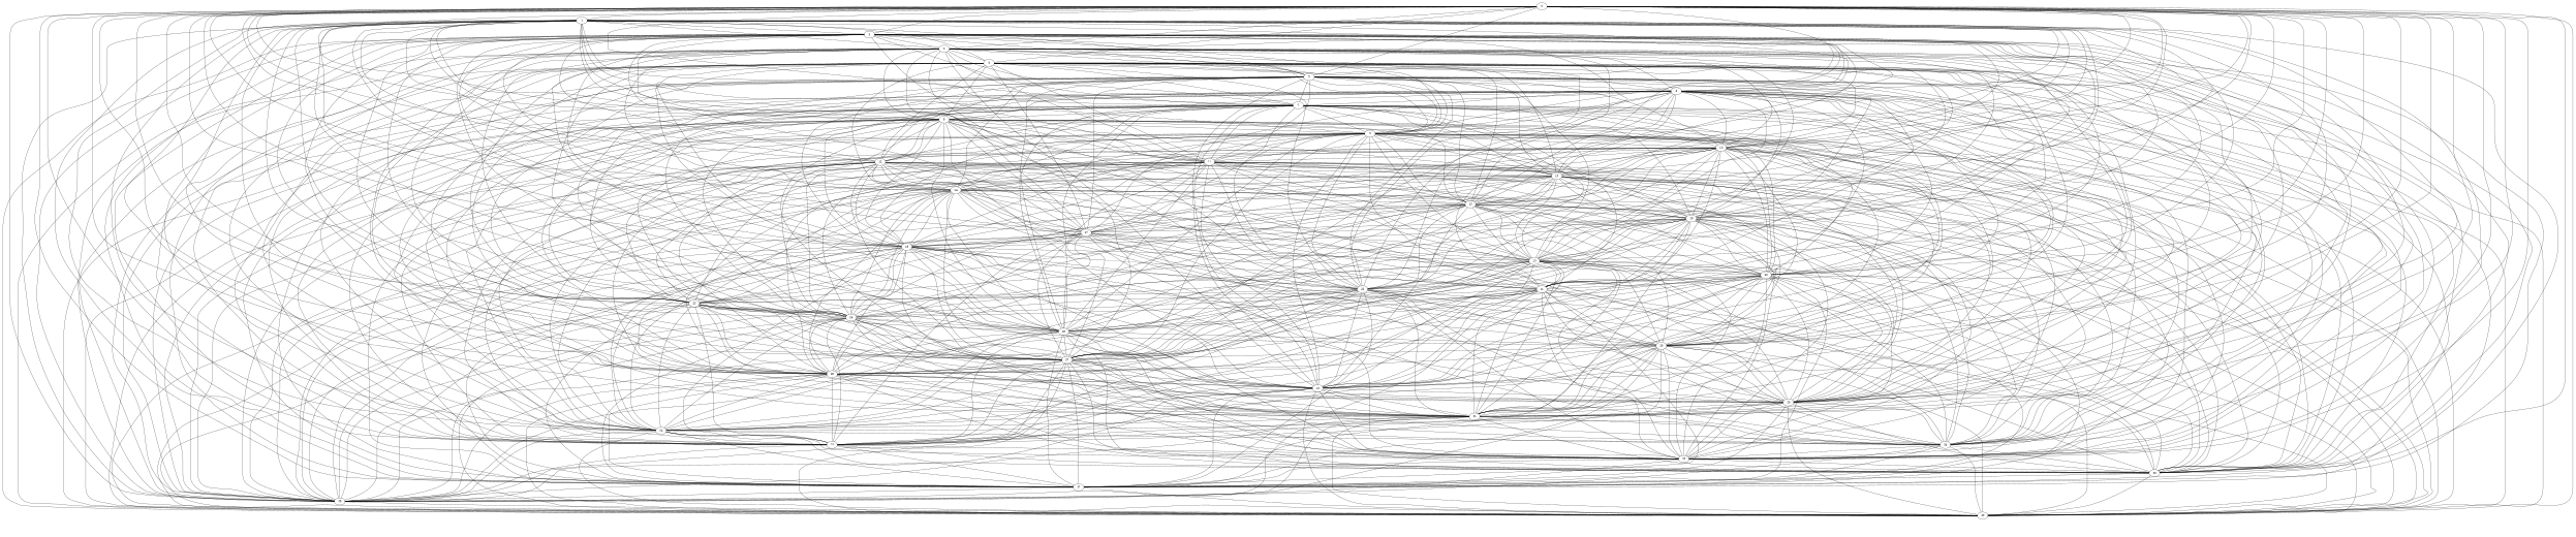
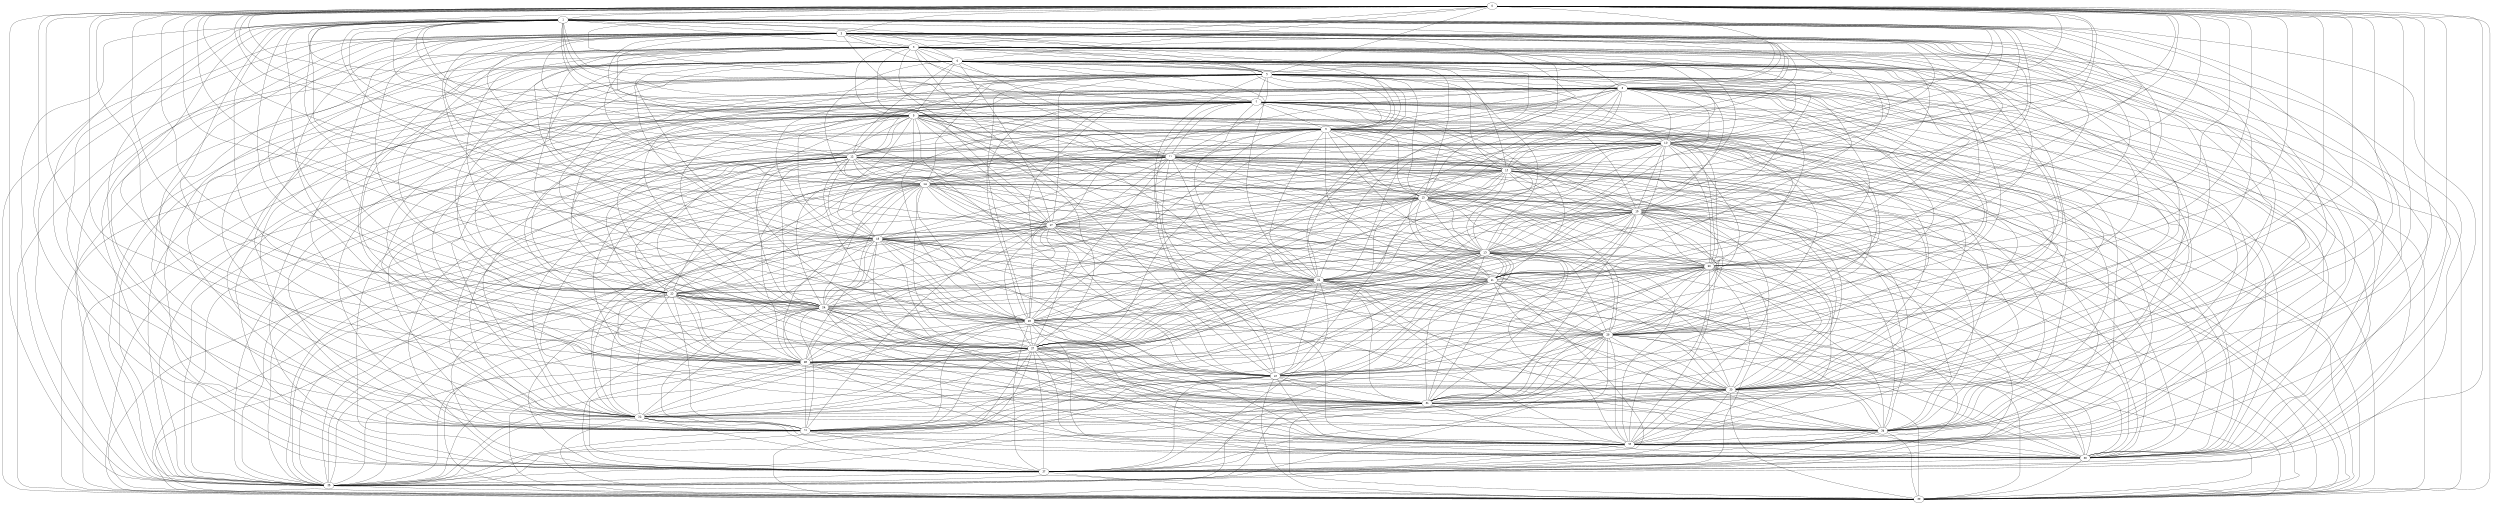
  strict graph {
    fontname="Courier Prime"
    node [fontname="Courier Prime"]
    edge [fontname="Courier Prime" weight=70000]
    0
    1
    2
    3
    4
    5
    6
    7
    8
    9
    10
    11
    12
    13
    14
    15
    16
    17
    18
    19
    20
    21
    22
    23
    24
    25
    26
    27
    28
    29
    30
    31
    32
    34
    35
    36
    37
    38
    39
    33
    0 -- 1 [weight=50000]
    0 -- 2 [weight=20000]
    0 -- 3 [weight=10000]
    0 -- 4
    0 -- 5 [weight=10000]
    0 -- 6 [weight=10000]
    0 -- 7 [weight=60000]
    0 -- 8 [weight=10000]
    0 -- 9 [weight=60000]
    0 -- 10 [weight=60000]
    0 -- 11 [weight=60000]
    0 -- 12 [weight=40000]
    0 -- 13 [weight=20000]
    0 -- 14
    0 -- 15
    0 -- 16 [weight=60000]
    0 -- 17 [weight=40000]
    0 -- 18
    0 -- 19 [weight=40000]
    0 -- 20 [weight=10000]
    0 -- 21 [weight=40000]
    0 -- 22 [weight=10000]
    0 -- 23 [weight=40000]
    0 -- 24 [weight=40000]
    0 -- 25 [weight=50000]
    0 -- 26 [weight=20000]
    0 -- 27 [weight=40000]
    0 -- 28 [weight=40000]
    0 -- 29 [weight=30000]
    0 -- 30 [weight=10000]
    0 -- 31 [weight=20000]
    0 -- 32 [weight=10000]
    0 -- 34 [weight=30000]
    0 -- 35 [weight=40000]
    0 -- 36 [weight=40000]
    0 -- 37 [weight=10000]
    0 -- 38 [weight=50000]
    0 -- 39 [weight=60000]
    1 -- 2 [weight=60000]
    1 -- 3 [weight=30000]
    1 -- 4 [weight=20000]
    1 -- 5
    1 -- 6 [weight=60000]
    1 -- 7 [weight=40000]
    1 -- 8 [weight=60000]
    1 -- 9 [weight=40000]
    1 -- 10 [weight=50000]
    1 -- 11 [weight=10000]
    1 -- 12 [weight=60000]
    1 -- 13 [weight=50000]
    1 -- 14 [weight=50000]
    1 -- 15 [weight=20000]
    1 -- 16 [weight=50000]
    1 -- 17 [weight=30000]
    1 -- 18 [weight=10000]
    1 -- 19 [weight=40000]
    1 -- 20 [weight=60000]
    1 -- 21 [weight=50000]
    1 -- 22 [weight=50000]
    1 -- 23 [weight=30000]
    1 -- 24 [weight=20000]
    1 -- 25 [weight=50000]
    1 -- 26 [weight=20000]
    1 -- 27 [weight=60000]
    1 -- 28 [weight=40000]
    1 -- 29 [weight=20000]
    1 -- 30
    1 -- 31 [weight=60000]
    1 -- 32 [weight=40000]
    1 -- 35
    1 -- 36 [weight=20000]
    1 -- 37 [weight=60000]
    1 -- 38 [weight=50000]
    1 -- 33 [weight=60000]
    2 -- 3 [weight=60000]
    2 -- 5 [weight=10000]
    2 -- 6 [weight=10000]
    2 -- 7 [weight=30000]
    2 -- 8 [weight=30000]
    2 -- 9 [weight=50000]
    2 -- 10 [weight=30000]
    2 -- 11
    2 -- 12 [weight=10000]
    2 -- 13 [weight=50000]
    2 -- 14 [weight=10000]
    2 -- 15 [weight=40000]
    2 -- 16 [weight=20000]
    2 -- 17 [weight=20000]
    2 -- 18 [weight=50000]
    2 -- 19
    2 -- 20
    2 -- 21 [weight=30000]
    2 -- 22 [weight=20000]
    2 -- 23
    2 -- 24 [weight=50000]
    2 -- 25 [weight=20000]
    2 -- 27 [weight=20000]
    2 -- 28 [weight=10000]
    2 -- 29 [weight=30000]
    2 -- 30 [weight=20000]
    2 -- 31 [weight=20000]
    2 -- 32 [weight=30000]
    2 -- 35 [weight=30000]
    2 -- 36 [weight=30000]
    2 -- 37 [weight=50000]
    2 -- 38 [weight=60000]
    2 -- 39 [weight=60000]
    2 -- 33 [weight=40000]
    3 -- 4 [weight=40000]
    3 -- 5
    3 -- 6
    3 -- 7 [weight=10000]
    3 -- 8
    3 -- 9 [weight=20000]
    3 -- 10 [weight=50000]
    3 -- 11 [weight=20000]
    3 -- 14 [weight=50000]
    3 -- 15 [weight=50000]
    3 -- 16 [weight=40000]
    3 -- 17
    3 -- 18 [weight=40000]
    3 -- 19 [weight=30000]
    3 -- 20
    3 -- 22 [weight=20000]
    3 -- 23 [weight=30000]
    3 -- 24 [weight=30000]
    3 -- 25 [weight=10000]
    3 -- 26 [weight=30000]
    3 -- 27 [weight=40000]
    3 -- 28 [weight=60000]
    3 -- 29
    3 -- 30
    3 -- 31
    3 -- 32 [weight=10000]
    3 -- 35 [weight=20000]
    3 -- 36 [weight=30000]
    3 -- 37 [weight=40000]
    3 -- 38 [weight=50000]
    3 -- 39 [weight=60000]
    3 -- 33
    4 -- 6 [weight=20000]
    4 -- 7 [weight=10000]
    4 -- 8 [weight=20000]
    4 -- 9 [weight=20000]
    4 -- 10 [weight=10000]
    4 -- 11 [weight=30000]
    4 -- 12 [weight=50000]
    4 -- 13 [weight=40000]
    4 -- 14 [weight=40000]
    4 -- 15 [weight=60000]
    4 -- 16 [weight=20000]
    4 -- 17
    4 -- 18 [weight=40000]
    4 -- 19 [weight=30000]
    4 -- 20 [weight=20000]
    4 -- 21 [weight=10000]
    4 -- 22 [weight=10000]
    4 -- 23 [weight=40000]
    4 -- 24 [weight=50000]
    4 -- 25 [weight=50000]
    4 -- 26 [weight=10000]
-   4 -- 27 [weight=50000]
+   4 -- 5 [weight=50000]
    4 -- 28
    4 -- 29 [weight=20000]
    4 -- 30
    4 -- 31 [weight=30000]
    4 -- 32 [weight=30000]
    4 -- 34 [weight=10000]
    4 -- 35 [weight=20000]
    4 -- 37 [weight=10000]
    4 -- 38 [weight=10000]
    4 -- 39 [weight=50000]
    4 -- 33 [weight=60000]
    5 -- 6 [weight=20000]
    5 -- 7 [weight=40000]
    5 -- 9 [weight=10000]
    5 -- 10 [weight=30000]
    5 -- 11 [weight=40000]
    5 -- 12 [weight=60000]
    5 -- 13 [weight=40000]
    5 -- 14 [weight=20000]
    5 -- 15
    5 -- 16 [weight=10000]
    5 -- 17 [weight=40000]
    5 -- 18 [weight=10000]
    5 -- 19 [weight=10000]
    5 -- 21 [weight=10000]
    5 -- 22 [weight=30000]
    5 -- 23 [weight=30000]
    5 -- 24 [weight=10000]
    5 -- 25 [weight=50000]
    5 -- 26 [weight=10000]
    5 -- 27 [weight=40000]
    5 -- 28 [weight=30000]
    5 -- 29 [weight=30000]
    5 -- 31 [weight=40000]
    5 -- 32 [weight=60000]
    5 -- 34 [weight=60000]
    5 -- 35 [weight=40000]
    5 -- 36 [weight=20000]
    5 -- 37 [weight=40000]
    5 -- 38 [weight=10000]
    5 -- 33 [weight=20000]
    6 -- 7 [weight=60000]
    6 -- 8 [weight=20000]
    6 -- 9 [weight=20000]
    6 -- 10
    6 -- 11 [weight=10000]
    6 -- 12
    6 -- 13 [weight=40000]
    6 -- 15 [weight=20000]
    6 -- 16 [weight=10000]
    6 -- 17 [weight=60000]
    6 -- 18 [weight=50000]
    6 -- 19 [weight=20000]
    6 -- 20 [weight=60000]
    6 -- 21 [weight=60000]
    6 -- 22 [weight=10000]
    6 -- 24 [weight=40000]
    6 -- 25 [weight=50000]
    6 -- 26 [weight=30000]
    6 -- 27 [weight=30000]
    6 -- 28 [weight=40000]
    6 -- 29 [weight=30000]
    6 -- 30 [weight=10000]
    6 -- 31 [weight=60000]
    6 -- 34 [weight=40000]
    6 -- 35
    6 -- 36 [weight=60000]
    6 -- 37 [weight=20000]
    6 -- 38
    6 -- 39 [weight=60000]
    6 -- 33 [weight=50000]
    7 -- 8
    7 -- 9
    7 -- 10 [weight=20000]
    7 -- 11 [weight=40000]
    7 -- 12 [weight=40000]
    7 -- 13 [weight=30000]
    7 -- 14 [weight=30000]
    7 -- 15 [weight=60000]
    7 -- 16
    7 -- 18 [weight=50000]
    7 -- 19 [weight=20000]
    7 -- 20
    7 -- 21 [weight=60000]
    7 -- 22 [weight=20000]
    7 -- 23 [weight=10000]
    7 -- 24 [weight=20000]
    7 -- 25 [weight=10000]
    7 -- 26 [weight=10000]
    7 -- 27 [weight=30000]
    7 -- 28 [weight=30000]
    7 -- 29 [weight=20000]
    7 -- 30 [weight=20000]
    7 -- 31 [weight=60000]
    7 -- 34 [weight=10000]
    7 -- 35
    7 -- 36 [weight=40000]
    7 -- 37 [weight=10000]
    7 -- 38 [weight=10000]
    7 -- 39 [weight=40000]
    8 -- 9 [weight=30000]
    8 -- 11 [weight=30000]
    8 -- 12 [weight=30000]
    8 -- 13 [weight=20000]
    8 -- 16
    8 -- 17 [weight=10000]
    8 -- 18 [weight=60000]
    8 -- 19 [weight=20000]
    8 -- 20 [weight=60000]
    8 -- 21 [weight=50000]
    8 -- 22 [weight=40000]
    8 -- 23 [weight=60000]
    8 -- 24
    8 -- 25 [weight=40000]
    8 -- 26 [weight=40000]
    8 -- 27 [weight=10000]
    8 -- 28 [weight=20000]
    8 -- 29
    8 -- 30 [weight=10000]
    8 -- 31
    8 -- 32 [weight=40000]
    8 -- 34
    8 -- 36 [weight=40000]
    8 -- 37 [weight=10000]
    8 -- 38 [weight=10000]
    8 -- 39 [weight=30000]
    8 -- 33 [weight=30000]
    9 -- 10
    9 -- 11 [weight=10000]
    9 -- 12 [weight=10000]
    9 -- 13 [weight=40000]
    9 -- 14
    9 -- 15 [weight=20000]
    9 -- 16 [weight=40000]
    9 -- 17 [weight=40000]
-   9 -- 18 [weight=50000]
    9 -- 19 [weight=30000]
    9 -- 20
    9 -- 21 [weight=50000]
    9 -- 22 [weight=30000]
    9 -- 23
    9 -- 24 [weight=20000]
    9 -- 25 [weight=60000]
    9 -- 27 [weight=30000]
    9 -- 28 [weight=30000]
-   9 -- 29 [weight=20000]
+   17 -- 29 [weight=20000]
    9 -- 30 [weight=20000]
    9 -- 31 [weight=60000]
    9 -- 32 [weight=20000]
    9 -- 34 [weight=30000]
    9 -- 35 [weight=40000]
    9 -- 36
    9 -- 38 [weight=40000]
    9 -- 39 [weight=60000]
    9 -- 33 [weight=60000]
    10 -- 11 [weight=20000]
    10 -- 13 [weight=10000]
    10 -- 14 [weight=50000]
    10 -- 15 [weight=20000]
    10 -- 16 [weight=20000]
    10 -- 17
    10 -- 18 [weight=50000]
    10 -- 19 [weight=30000]
    10 -- 20 [weight=20000]
    10 -- 21 [weight=30000]
    10 -- 22
    10 -- 23 [weight=40000]
    10 -- 25 [weight=10000]
    10 -- 26 [weight=30000]
    10 -- 27 [weight=10000]
    10 -- 28 [weight=10000]
    10 -- 29
    10 -- 30 [weight=10000]
    10 -- 31 [weight=50000]
    10 -- 34 [weight=40000]
    10 -- 35 [weight=20000]
    10 -- 36 [weight=20000]
    10 -- 38 [weight=60000]
    10 -- 39
    10 -- 33 [weight=50000]
    11 -- 13 [weight=10000]
    11 -- 14 [weight=10000]
    11 -- 15 [weight=60000]
    11 -- 16 [weight=10000]
    11 -- 17 [weight=30000]
    11 -- 18 [weight=50000]
    11 -- 19 [weight=50000]
    11 -- 20 [weight=30000]
    11 -- 22
    11 -- 23 [weight=50000]
    11 -- 24 [weight=10000]
    11 -- 25
+   11 -- 26 [weight=50000]
    11 -- 27 [weight=40000]
    11 -- 28 [weight=60000]
    11 -- 29
    11 -- 30
    11 -- 31 [weight=40000]
    11 -- 32 [weight=50000]
    11 -- 34 [weight=20000]
    11 -- 35
    11 -- 36
    11 -- 37 [weight=20000]
    11 -- 38 [weight=60000]
    11 -- 39
    11 -- 33 [weight=60000]
    12 -- 13 [weight=40000]
    12 -- 14 [weight=40000]
    12 -- 15
    12 -- 17 [weight=60000]
    12 -- 18 [weight=40000]
    12 -- 19 [weight=30000]
    12 -- 21
    12 -- 22 [weight=50000]
    12 -- 23 [weight=60000]
    12 -- 24
    12 -- 26 [weight=20000]
    12 -- 27 [weight=60000]
+   12 -- 28 [weight=40000]
    12 -- 30
    12 -- 31 [weight=30000]
    12 -- 32 [weight=10000]
    12 -- 34
    12 -- 35 [weight=10000]
    12 -- 36 [weight=50000]
    12 -- 37
    12 -- 38 [weight=20000]
    12 -- 39 [weight=50000]
    12 -- 33 [weight=60000]
    13 -- 14 [weight=40000]
    13 -- 15 [weight=10000]
    13 -- 16 [weight=50000]
    13 -- 17 [weight=20000]
    13 -- 18 [weight=20000]
    13 -- 19 [weight=40000]
    13 -- 20
    13 -- 22 [weight=40000]
    13 -- 24 [weight=50000]
    13 -- 25 [weight=50000]
    13 -- 26 [weight=40000]
    13 -- 27 [weight=10000]
    13 -- 28 [weight=60000]
    13 -- 30 [weight=60000]
    13 -- 32 [weight=20000]
    13 -- 34 [weight=30000]
    13 -- 35 [weight=10000]
    13 -- 36 [weight=20000]
    13 -- 37 [weight=20000]
    13 -- 38 [weight=30000]
    13 -- 39 [weight=20000]
    14 -- 15 [weight=30000]
    14 -- 16 [weight=20000]
    14 -- 17 [weight=30000]
    14 -- 18 [weight=10000]
    14 -- 19 [weight=50000]
    14 -- 21
    14 -- 23 [weight=40000]
    14 -- 24 [weight=10000]
    14 -- 25 [weight=20000]
    14 -- 26 [weight=30000]
    14 -- 27 [weight=40000]
    14 -- 28 [weight=10000]
    14 -- 30 [weight=40000]
    14 -- 31 [weight=60000]
    14 -- 32 [weight=30000]
    14 -- 34
    14 -- 36 [weight=10000]
    14 -- 38 [weight=10000]
    14 -- 39 [weight=50000]
    15 -- 16 [weight=30000]
    15 -- 17 [weight=20000]
    15 -- 18 [weight=40000]
    15 -- 19 [weight=30000]
    15 -- 20 [weight=20000]
    15 -- 22 [weight=60000]
    15 -- 23 [weight=40000]
    15 -- 24 [weight=20000]
    15 -- 26 [weight=50000]
    15 -- 27 [weight=40000]
    15 -- 28 [weight=60000]
    15 -- 29 [weight=30000]
    15 -- 30 [weight=30000]
    15 -- 31 [weight=20000]
    15 -- 32 [weight=60000]
    15 -- 34 [weight=40000]
    15 -- 35 [weight=60000]
    15 -- 36 [weight=10000]
    15 -- 38 [weight=40000]
    15 -- 39 [weight=30000]
    16 -- 17 [weight=60000]
    16 -- 18
    16 -- 19 [weight=30000]
    16 -- 20 [weight=60000]
    16 -- 21
    16 -- 22 [weight=40000]
    16 -- 23 [weight=10000]
    16 -- 25
    16 -- 26 [weight=10000]
    16 -- 27 [weight=40000]
    16 -- 29 [weight=30000]
    16 -- 30 [weight=50000]
    16 -- 31 [weight=40000]
    16 -- 32 [weight=40000]
    16 -- 34 [weight=50000]
    16 -- 35
    16 -- 36
    16 -- 37
    16 -- 38 [weight=40000]
    16 -- 39 [weight=50000]
    16 -- 33
    17 -- 18 [weight=40000]
    17 -- 19 [weight=10000]
    17 -- 20
    17 -- 21 [weight=60000]
    17 -- 22 [weight=10000]
    17 -- 23 [weight=30000]
    17 -- 24 [weight=50000]
    17 -- 25 [weight=50000]
    17 -- 26
    17 -- 27 [weight=60000]
    17 -- 28
    17 -- 30 [weight=60000]
    17 -- 35
    17 -- 38 [weight=10000]
    17 -- 33 [weight=20000]
    18 -- 19 [weight=20000]
    18 -- 21 [weight=10000]
    18 -- 22 [weight=50000]
    18 -- 23 [weight=40000]
    18 -- 24
    18 -- 25 [weight=10000]
    18 -- 26 [weight=50000]
    18 -- 27 [weight=50000]
    18 -- 28 [weight=40000]
    18 -- 29
    18 -- 30 [weight=50000]
    18 -- 31 [weight=40000]
    18 -- 32
    18 -- 34 [weight=20000]
    18 -- 35 [weight=40000]
    18 -- 36
    18 -- 37 [weight=60000]
    18 -- 38 [weight=10000]
    18 -- 39
    18 -- 33 [weight=60000]
    19 -- 20 [weight=10000]
    19 -- 21 [weight=20000]
    19 -- 22 [weight=60000]
    19 -- 23
    19 -- 24 [weight=50000]
    19 -- 25 [weight=10000]
    19 -- 26 [weight=60000]
    19 -- 27 [weight=40000]
    19 -- 28 [weight=40000]
    19 -- 29 [weight=60000]
    19 -- 30 [weight=10000]
    19 -- 31 [weight=30000]
    19 -- 34 [weight=50000]
    19 -- 35 [weight=60000]
    19 -- 36 [weight=20000]
    19 -- 37 [weight=10000]
    19 -- 38 [weight=60000]
    19 -- 39 [weight=40000]
    19 -- 33
    20 -- 21
    20 -- 22 [weight=10000]
    20 -- 24 [weight=30000]
    20 -- 25
    20 -- 26 [weight=60000]
    20 -- 27 [weight=30000]
    20 -- 28 [weight=30000]
    20 -- 29 [weight=20000]
    20 -- 30 [weight=30000]
    20 -- 31 [weight=40000]
    20 -- 34
    20 -- 35 [weight=40000]
    20 -- 36 [weight=60000]
    20 -- 37 [weight=60000]
    20 -- 38 [weight=30000]
    20 -- 39
    20 -- 33 [weight=50000]
    21 -- 24 [weight=60000]
    21 -- 25 [weight=40000]
    21 -- 27 [weight=20000]
    21 -- 28 [weight=60000]
    21 -- 29 [weight=10000]
    21 -- 30 [weight=60000]
    21 -- 31 [weight=60000]
    21 -- 32 [weight=60000]
    21 -- 34
-   21 -- 35 [weight=40000]
+   21 -- 15 [weight=40000]
    21 -- 36 [weight=40000]
    21 -- 37 [weight=30000]
    21 -- 38 [weight=30000]
    21 -- 39
    21 -- 33 [weight=10000]
    22 -- 23
    22 -- 24
    22 -- 25 [weight=10000]
    22 -- 26
    22 -- 27 [weight=50000]
    22 -- 28 [weight=40000]
    22 -- 29 [weight=50000]
    22 -- 30 [weight=40000]
    22 -- 31 [weight=10000]
    22 -- 32 [weight=30000]
    22 -- 34 [weight=50000]
    22 -- 35 [weight=30000]
+   22 -- 36
    22 -- 37 [weight=50000]
    22 -- 38 [weight=40000]
    22 -- 39
    22 -- 33 [weight=10000]
    23 -- 24 [weight=60000]
    23 -- 25 [weight=40000]
    23 -- 27 [weight=30000]
    23 -- 28 [weight=50000]
    23 -- 29 [weight=30000]
    23 -- 30
    23 -- 31 [weight=30000]
    23 -- 32 [weight=60000]
    23 -- 35 [weight=10000]
    23 -- 36
    23 -- 37 [weight=50000]
    23 -- 38 [weight=20000]
    23 -- 39 [weight=10000]
    23 -- 33 [weight=60000]
    24 -- 25 [weight=60000]
    24 -- 26 [weight=50000]
    24 -- 27
    24 -- 28 [weight=10000]
    24 -- 29 [weight=10000]
    24 -- 31 [weight=60000]
    24 -- 32 [weight=40000]
    24 -- 34
    24 -- 35 [weight=20000]
    24 -- 36 [weight=60000]
    24 -- 37 [weight=20000]
    24 -- 38 [weight=30000]
    24 -- 39 [weight=60000]
    24 -- 33
    25 -- 26 [weight=10000]
    25 -- 27 [weight=20000]
    25 -- 28 [weight=30000]
    25 -- 29
    25 -- 30 [weight=60000]
    25 -- 31 [weight=50000]
    25 -- 32 [weight=30000]
    25 -- 35 [weight=20000]
    25 -- 36 [weight=30000]
    25 -- 37 [weight=40000]
    25 -- 38 [weight=40000]
    25 -- 33
    26 -- 27 [weight=30000]
    26 -- 28 [weight=60000]
    26 -- 29 [weight=50000]
    26 -- 30 [weight=40000]
    26 -- 31
    26 -- 32 [weight=30000]
    26 -- 34 [weight=30000]
    26 -- 35
    26 -- 36 [weight=40000]
    26 -- 37 [weight=20000]
    26 -- 38
    26 -- 39 [weight=40000]
    26 -- 33 [weight=30000]
    27 -- 28 [weight=60000]
    27 -- 29 [weight=50000]
    27 -- 30 [weight=10000]
    27 -- 31
    27 -- 32
    27 -- 34 [weight=20000]
    27 -- 35
    27 -- 36 [weight=20000]
    27 -- 37 [weight=40000]
    27 -- 38 [weight=30000]
    27 -- 39 [weight=30000]
    27 -- 33 [weight=20000]
    28 -- 29 [weight=40000]
    28 -- 30 [weight=60000]
    28 -- 31 [weight=20000]
    28 -- 32 [weight=10000]
    28 -- 34 [weight=60000]
    28 -- 35 [weight=20000]
    28 -- 36 [weight=20000]
    28 -- 37 [weight=50000]
    28 -- 38 [weight=60000]
    28 -- 39 [weight=40000]
    28 -- 33 [weight=60000]
    29 -- 30
    29 -- 31
    29 -- 32 [weight=20000]
    29 -- 34
    29 -- 35 [weight=60000]
    29 -- 37 [weight=30000]
    29 -- 38 [weight=30000]
    29 -- 39
    29 -- 33 [weight=10000]
    30 -- 31 [weight=30000]
    30 -- 32 [weight=30000]
    30 -- 34 [weight=20000]
    30 -- 35 [weight=10000]
    30 -- 36
    30 -- 37 [weight=30000]
    30 -- 39 [weight=20000]
    30 -- 33 [weight=50000]
    31 -- 32 [weight=30000]
    31 -- 34 [weight=40000]
    31 -- 36 [weight=50000]
    31 -- 37 [weight=10000]
    31 -- 38 [weight=40000]
    31 -- 39 [weight=50000]
    31 -- 33 [weight=20000]
    32 -- 34 [weight=30000]
    32 -- 35 [weight=30000]
    32 -- 36 [weight=20000]
    32 -- 37 [weight=50000]
    32 -- 38 [weight=20000]
    32 -- 39 [weight=20000]
    32 -- 33
    34 -- 35 [weight=30000]
    34 -- 36 [weight=10000]
    34 -- 37 [weight=30000]
    34 -- 38 [weight=20000]
    34 -- 39 [weight=30000]
    35 -- 36 [weight=50000]
    35 -- 37 [weight=20000]
    35 -- 38 [weight=10000]
    36 -- 37 [weight=50000]
    36 -- 39 [weight=20000]
    37 -- 38 [weight=50000]
    37 -- 39 [weight=50000]
    38 -- 39 [weight=10000]
    33 -- 35 [weight=40000]
    33 -- 36 [weight=30000]
    33 -- 37 [weight=50000]
    33 -- 38 [weight=10000]
  }
